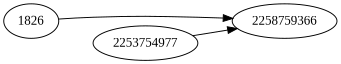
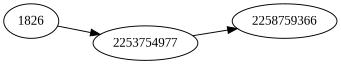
  strict digraph {
    fontname="Liberation Serif"
    rankdir=LR
    node [fontname="Liberation Serif"]
    edge [fontname="Liberation Serif"]
    n1 [label=2258759366]
    2253754977
    1826
    2253754977 -> n1
-   1826 -> n1
+   1826 -> 2253754977
  }
